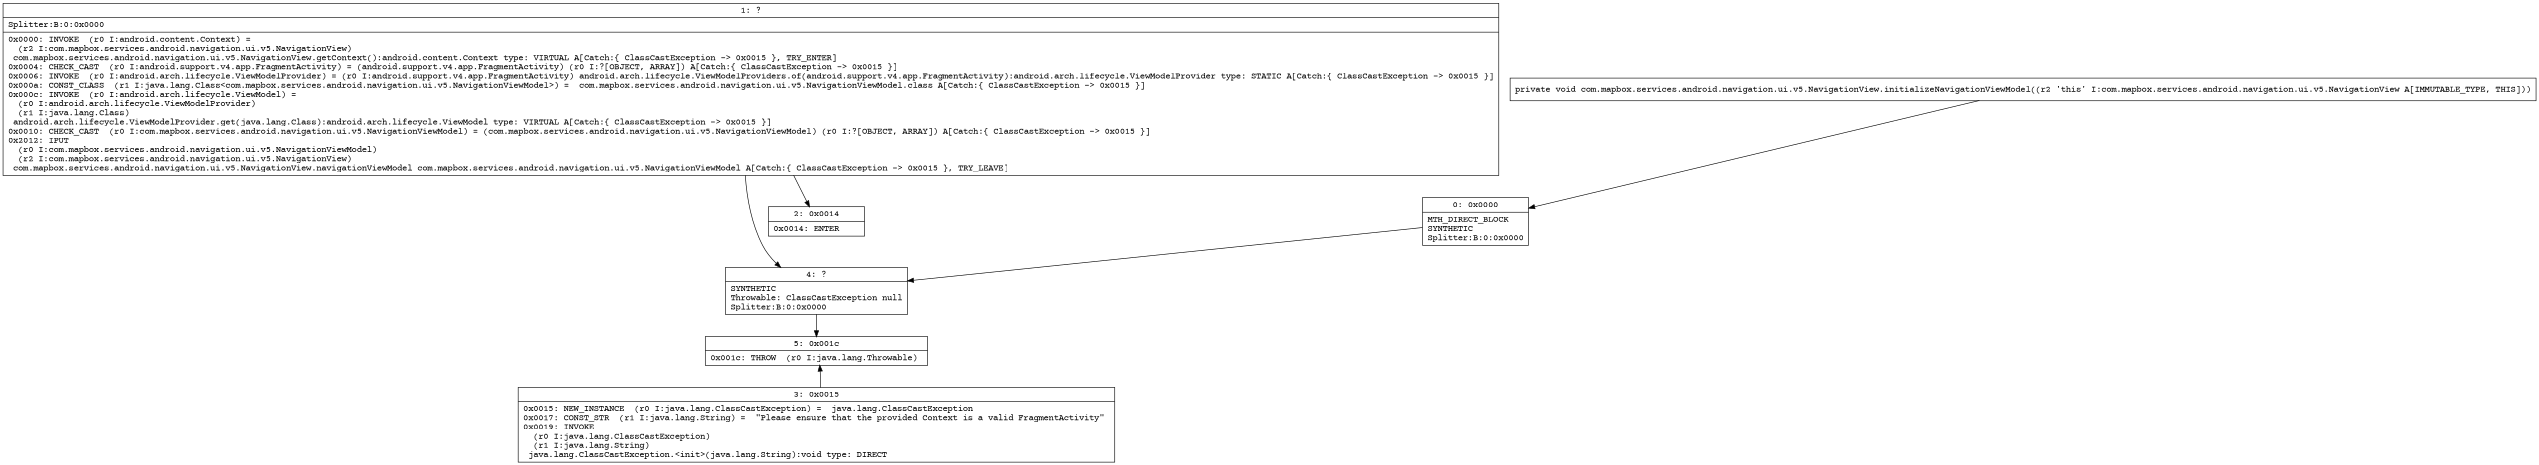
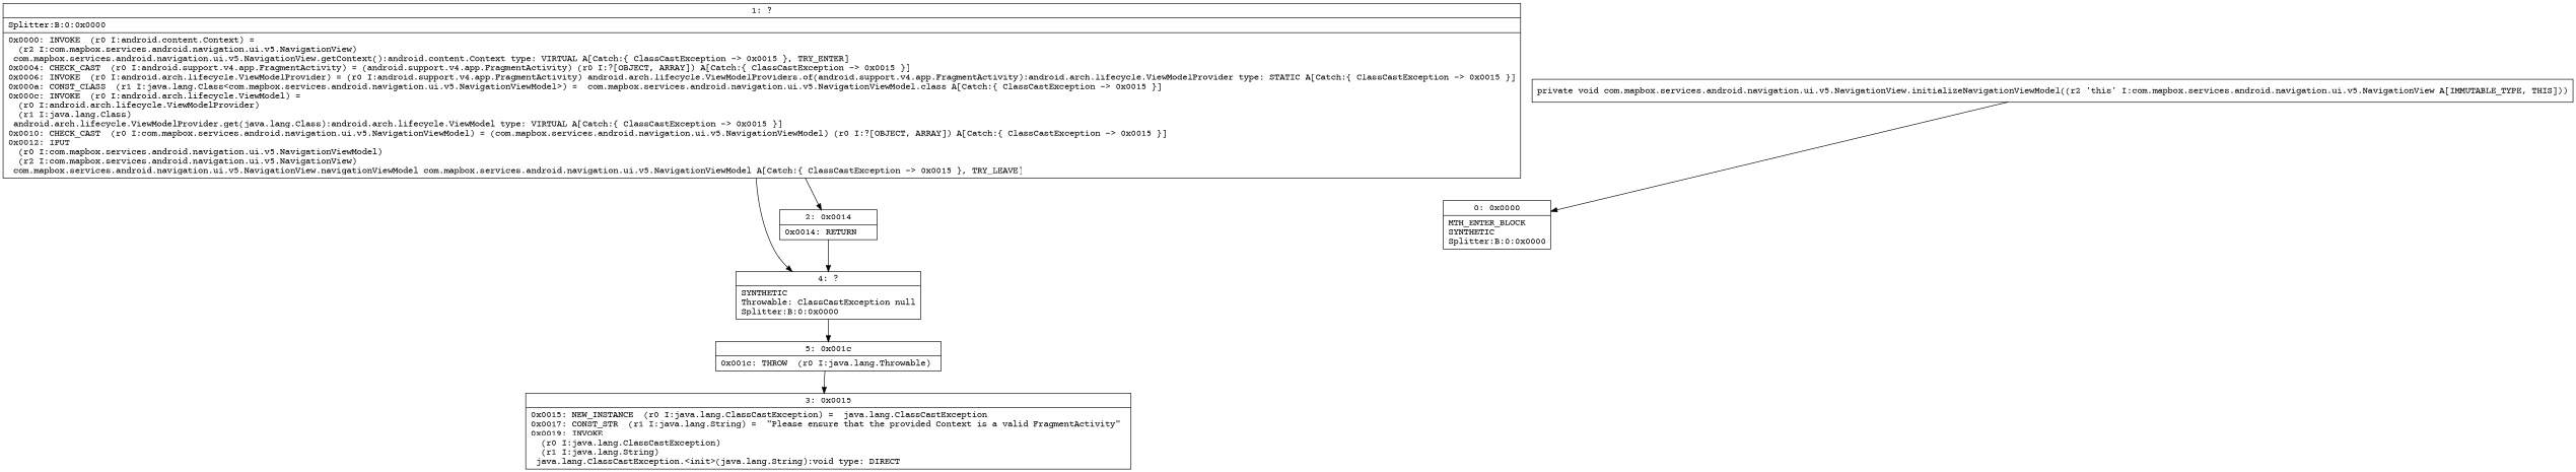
  digraph {
    fontname="Courier Prime"
    node [fontname="Courier Prime" shape=record]
    edge [fontname="Courier Prime"]
-   n1 [label="{0\:\ 0x0000|MTH_DIRECT_BLOCK\lSYNTHETIC\lSplitter:B:0:0x0000\l}"]
+   n1 [label="{0\:\ 0x0000|MTH_ENTER_BLOCK\lSYNTHETIC\lSplitter:B:0:0x0000\l}"]
    n2 [label="{4\:\ ?|SYNTHETIC\lThrowable: ClassCastException null\lSplitter:B:0:0x0000\l}"]
-   n3 [label="{1\:\ ?|Splitter:B:0:0x0000\l|0x0000: INVOKE  (r0 I:android.content.Context) = \l  (r2 I:com.mapbox.services.android.navigation.ui.v5.NavigationView)\l com.mapbox.services.android.navigation.ui.v5.NavigationView.getContext():android.content.Context type: VIRTUAL A[Catch:\{ ClassCastException \-\> 0x0015 \}, TRY_ENTER]\l0x0004: CHECK_CAST  (r0 I:android.support.v4.app.FragmentActivity) = (android.support.v4.app.FragmentActivity) (r0 I:?[OBJECT, ARRAY]) A[Catch:\{ ClassCastException \-\> 0x0015 \}]\l0x0006: INVOKE  (r0 I:android.arch.lifecycle.ViewModelProvider) = (r0 I:android.support.v4.app.FragmentActivity) android.arch.lifecycle.ViewModelProviders.of(android.support.v4.app.FragmentActivity):android.arch.lifecycle.ViewModelProvider type: STATIC A[Catch:\{ ClassCastException \-\> 0x0015 \}]\l0x000a: CONST_CLASS  (r1 I:java.lang.Class\<com.mapbox.services.android.navigation.ui.v5.NavigationViewModel\>) =  com.mapbox.services.android.navigation.ui.v5.NavigationViewModel.class A[Catch:\{ ClassCastException \-\> 0x0015 \}]\l0x000c: INVOKE  (r0 I:android.arch.lifecycle.ViewModel) = \l  (r0 I:android.arch.lifecycle.ViewModelProvider)\l  (r1 I:java.lang.Class)\l android.arch.lifecycle.ViewModelProvider.get(java.lang.Class):android.arch.lifecycle.ViewModel type: VIRTUAL A[Catch:\{ ClassCastException \-\> 0x0015 \}]\l0x0010: CHECK_CAST  (r0 I:com.mapbox.services.android.navigation.ui.v5.NavigationViewModel) = (com.mapbox.services.android.navigation.ui.v5.NavigationViewModel) (r0 I:?[OBJECT, ARRAY]) A[Catch:\{ ClassCastException \-\> 0x0015 \}]\l0x2012: IPUT  \l  (r0 I:com.mapbox.services.android.navigation.ui.v5.NavigationViewModel)\l  (r2 I:com.mapbox.services.android.navigation.ui.v5.NavigationView)\l com.mapbox.services.android.navigation.ui.v5.NavigationView.navigationViewModel com.mapbox.services.android.navigation.ui.v5.NavigationViewModel A[Catch:\{ ClassCastException \-\> 0x0015 \}, TRY_LEAVE]\l}"]
-   n4 [label="{2\:\ 0x0014|0x0014: ENTER   \l}"]
+   n3 [label="{1\:\ ?|Splitter:B:0:0x0000\l|0x0000: INVOKE  (r0 I:android.content.Context) = \l  (r2 I:com.mapbox.services.android.navigation.ui.v5.NavigationView)\l com.mapbox.services.android.navigation.ui.v5.NavigationView.getContext():android.content.Context type: VIRTUAL A[Catch:\{ ClassCastException \-\> 0x0015 \}, TRY_ENTER]\l0x0004: CHECK_CAST  (r0 I:android.support.v4.app.FragmentActivity) = (android.support.v4.app.FragmentActivity) (r0 I:?[OBJECT, ARRAY]) A[Catch:\{ ClassCastException \-\> 0x0015 \}]\l0x0006: INVOKE  (r0 I:android.arch.lifecycle.ViewModelProvider) = (r0 I:android.support.v4.app.FragmentActivity) android.arch.lifecycle.ViewModelProviders.of(android.support.v4.app.FragmentActivity):android.arch.lifecycle.ViewModelProvider type: STATIC A[Catch:\{ ClassCastException \-\> 0x0015 \}]\l0x000a: CONST_CLASS  (r1 I:java.lang.Class\<com.mapbox.services.android.navigation.ui.v5.NavigationViewModel\>) =  com.mapbox.services.android.navigation.ui.v5.NavigationViewModel.class A[Catch:\{ ClassCastException \-\> 0x0015 \}]\l0x000c: INVOKE  (r0 I:android.arch.lifecycle.ViewModel) = \l  (r0 I:android.arch.lifecycle.ViewModelProvider)\l  (r1 I:java.lang.Class)\l android.arch.lifecycle.ViewModelProvider.get(java.lang.Class):android.arch.lifecycle.ViewModel type: VIRTUAL A[Catch:\{ ClassCastException \-\> 0x0015 \}]\l0x0010: CHECK_CAST  (r0 I:com.mapbox.services.android.navigation.ui.v5.NavigationViewModel) = (com.mapbox.services.android.navigation.ui.v5.NavigationViewModel) (r0 I:?[OBJECT, ARRAY]) A[Catch:\{ ClassCastException \-\> 0x0015 \}]\l0x0012: IPUT  \l  (r0 I:com.mapbox.services.android.navigation.ui.v5.NavigationViewModel)\l  (r2 I:com.mapbox.services.android.navigation.ui.v5.NavigationView)\l com.mapbox.services.android.navigation.ui.v5.NavigationView.navigationViewModel com.mapbox.services.android.navigation.ui.v5.NavigationViewModel A[Catch:\{ ClassCastException \-\> 0x0015 \}, TRY_LEAVE]\l}"]
+   n4 [label="{2\:\ 0x0014|0x0014: RETURN   \l}"]
    n5 [label="{5\:\ 0x001c|0x001c: THROW  (r0 I:java.lang.Throwable) \l}"]
    n6 [label="{3\:\ 0x0015|0x0015: NEW_INSTANCE  (r0 I:java.lang.ClassCastException) =  java.lang.ClassCastException \l0x0017: CONST_STR  (r1 I:java.lang.String) =  \"Please ensure that the provided Context is a valid FragmentActivity\" \l0x0019: INVOKE  \l  (r0 I:java.lang.ClassCastException)\l  (r1 I:java.lang.String)\l java.lang.ClassCastException.\<init\>(java.lang.String):void type: DIRECT \l}"]
    n7 [label="{private void com.mapbox.services.android.navigation.ui.v5.NavigationView.initializeNavigationViewModel((r2 'this' I:com.mapbox.services.android.navigation.ui.v5.NavigationView A[IMMUTABLE_TYPE, THIS])) }"]
-   n1 -> n2
+   n4 -> n2
    n2 -> n5
    n3 -> n2
    n3 -> n4
-   n6 -> n5
+   n5 -> n6
    n7 -> n1
  }
